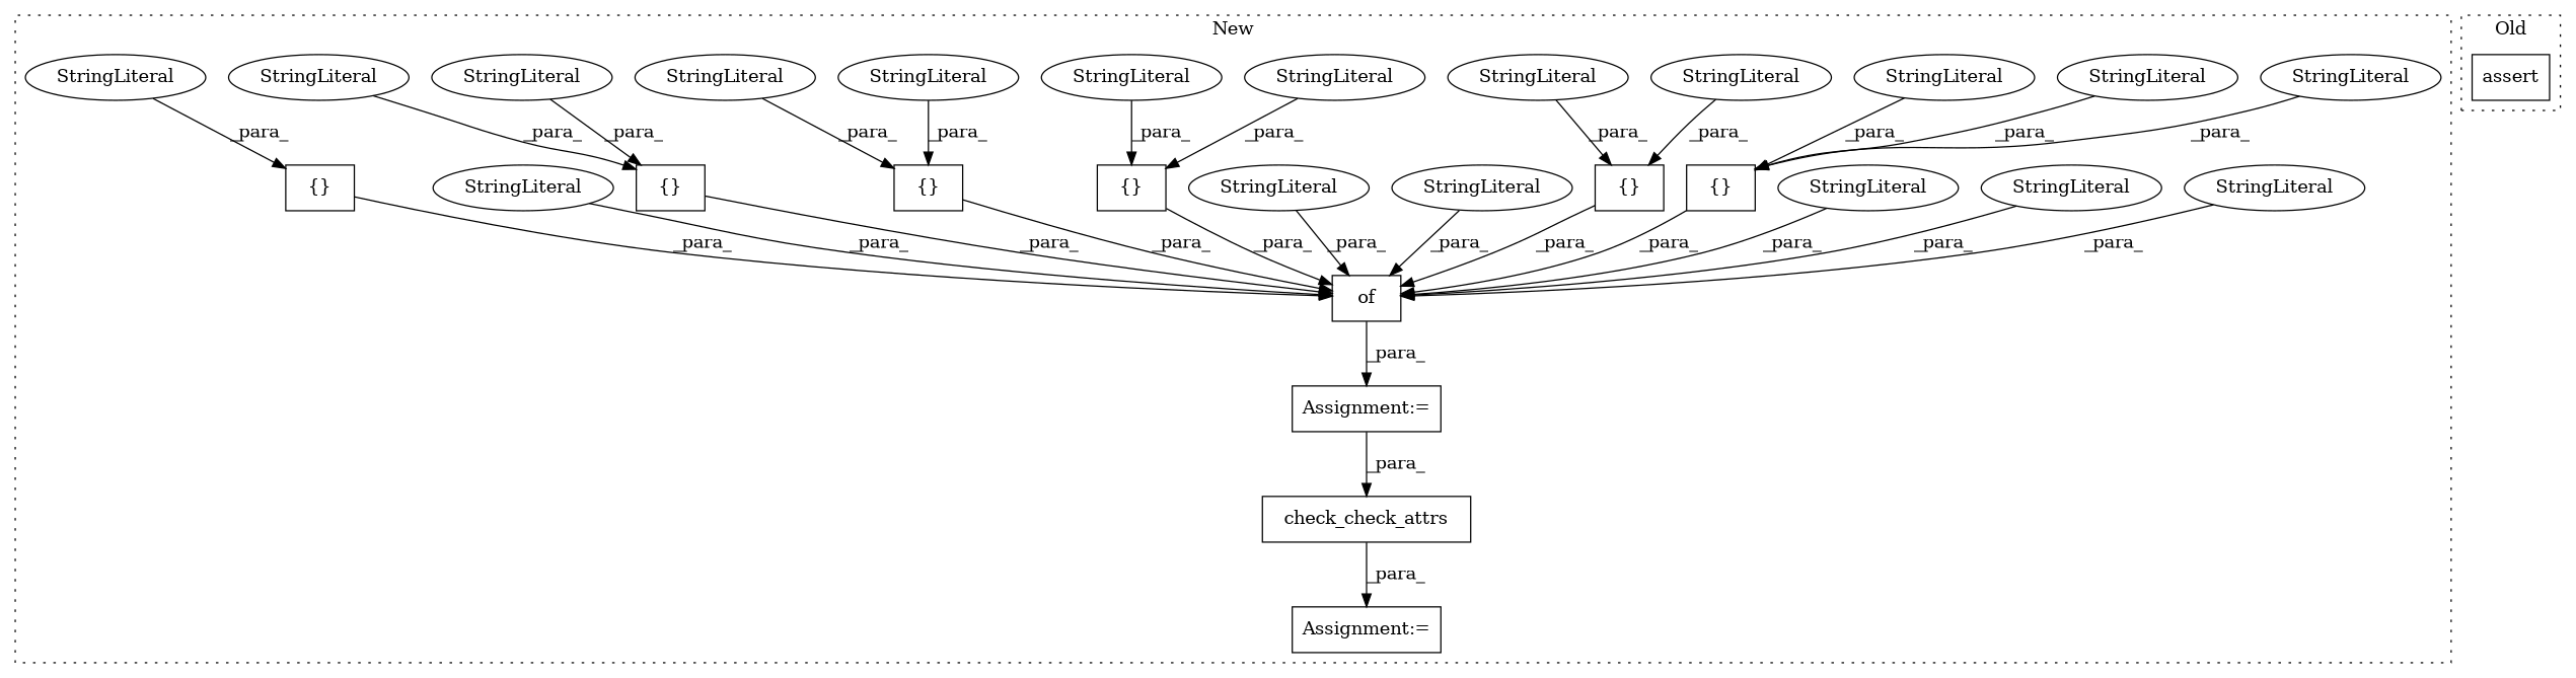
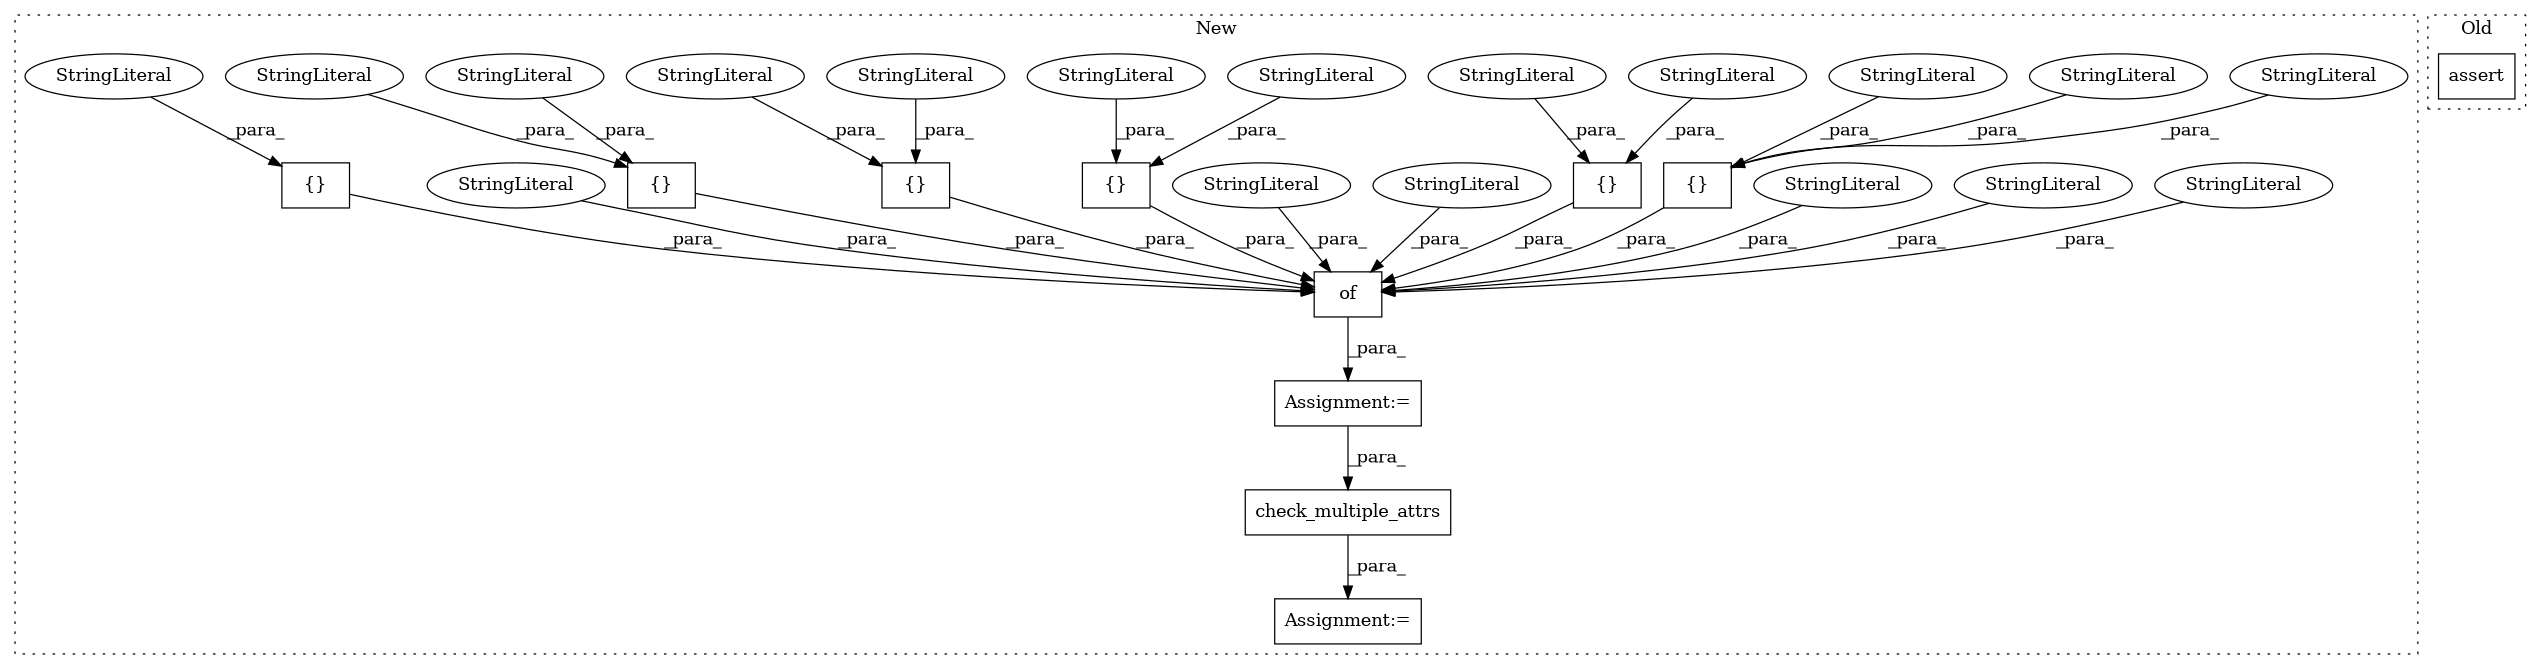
  digraph {
    node [a=45 l="1,1" shape=ellipse]
-   n1 [a=32 l="21,1" label=check_check_attrs s="27271,27316" shape=box]
+   n1 [a=32 l="21,1" label=check_multiple_attrs s="27271,27316" shape=box]
    n2 [a=4 label="{}" s="27126,27151" shape=box]
    n3 [a=32 l="3,1" label=of s="26878,27258" shape=box]
    n4 [l=7 label=StringLiteral s=27133]
    n5 [a=7 l=1 label="Assignment:=" s=26873 shape=box]
    n6 [l=7 label=StringLiteral s=27048]
    n7 [a=7 l=1 label="Assignment:=" s=27270 shape=box]
    n8 [a=4 label="{}" s="26967,26992" shape=box]
    n9 [l=11 label=StringLiteral s=26881]
    n10 [l=5 label=StringLiteral s=27146]
    n11 [a=4 label="{}" s="27068,27093" shape=box]
    n12 [l=18 label=StringLiteral s=27095]
    n13 [l=4 label=StringLiteral s=27083]
    n14 [l=5 label=StringLiteral s=27127]
    n15 [l=7 label=StringLiteral s=26974]
    n16 [l=7 label=StringLiteral s=27075]
    n17 [a=4 label="{}" s="26905,26930" shape=box]
    n18 [l=15 label=StringLiteral s=27213]
    n19 [a=4 label="{}" s="27021,27046" shape=box]
    n20 [l=4 label=StringLiteral s=26920]
    n21 [l=22 label=StringLiteral s=26932]
    n22 [l=4 label=StringLiteral s=26982]
    n23 [l=7 label=StringLiteral s=26912]
    n24 [l=5 label=StringLiteral s=27022]
    n25 [l=5 label=StringLiteral s=27041]
    n26 [a=4 label="{}" s="27241,27257" shape=box]
    n27 [l=20 label=StringLiteral s=27153]
    n28 [l=3 label=StringLiteral s=27246]
    n29 [a=6 l=7 label=assert s=25934 shape=box]
    subgraph cluster_1 {
      label=New
      style=dotted
      n1
      n2
      n3
      n4
      n5
      n6
      n7
      n8
      n9
      n10
      n11
      n12
      n13
      n14
      n15
      n16
      n17
      n18
      n19
      n20
      n21
      n22
      n23
      n24
      n25
      n26
      n27
      n28
    }
    subgraph cluster_2 {
      label=Old
      style=dotted
      n29
    }
    n1 -> n7 [label=_para_]
    n2 -> n3 [label=_para_]
    n3 -> n5 [label=_para_]
    n4 -> n2 [label=_para_]
    n5 -> n1 [label=_para_]
    n6 -> n3 [label=_para_]
    n8 -> n3 [label=_para_]
    n9 -> n3 [label=_para_]
    n10 -> n2 [label=_para_]
    n11 -> n3 [label=_para_]
    n12 -> n3 [label=_para_]
    n13 -> n11 [label=_para_]
    n14 -> n2 [label=_para_]
    n15 -> n8 [label=_para_]
    n16 -> n11 [label=_para_]
    n17 -> n3 [label=_para_]
    n18 -> n3 [label=_para_]
    n19 -> n3 [label=_para_]
    n20 -> n17 [label=_para_]
    n21 -> n3 [label=_para_]
    n22 -> n8 [label=_para_]
    n23 -> n17 [label=_para_]
    n24 -> n19 [label=_para_]
    n25 -> n19 [label=_para_]
    n26 -> n3 [label=_para_]
    n27 -> n3 [label=_para_]
    n28 -> n26 [label=_para_]
  }
